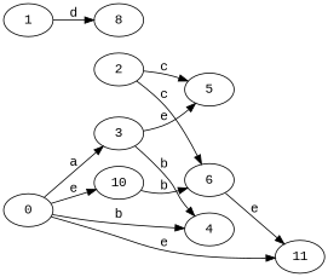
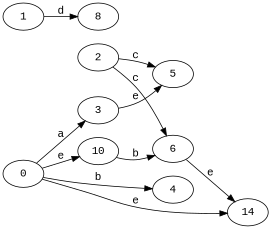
  strict digraph {
    fontname="Liberation Mono"
    rankdir=LR
    node [fontname="Liberation Mono"]
    edge [fontname="Liberation Mono"]
    2
    5
    6
-   11
+   11 [label=14]
    3
    4
    0
    10
    1
    8
    2 -> 5 [label=c]
    2 -> 6 [label=c]
    6 -> 11 [label=e]
    3 -> 5 [label=e]
-   3 -> 4 [label=b]
    0 -> 11 [label=e]
    0 -> 3 [label=a]
    0 -> 4 [label=b]
    0 -> 10 [label=e]
    10 -> 6 [label=b]
    1 -> 8 [label=d]
  }
